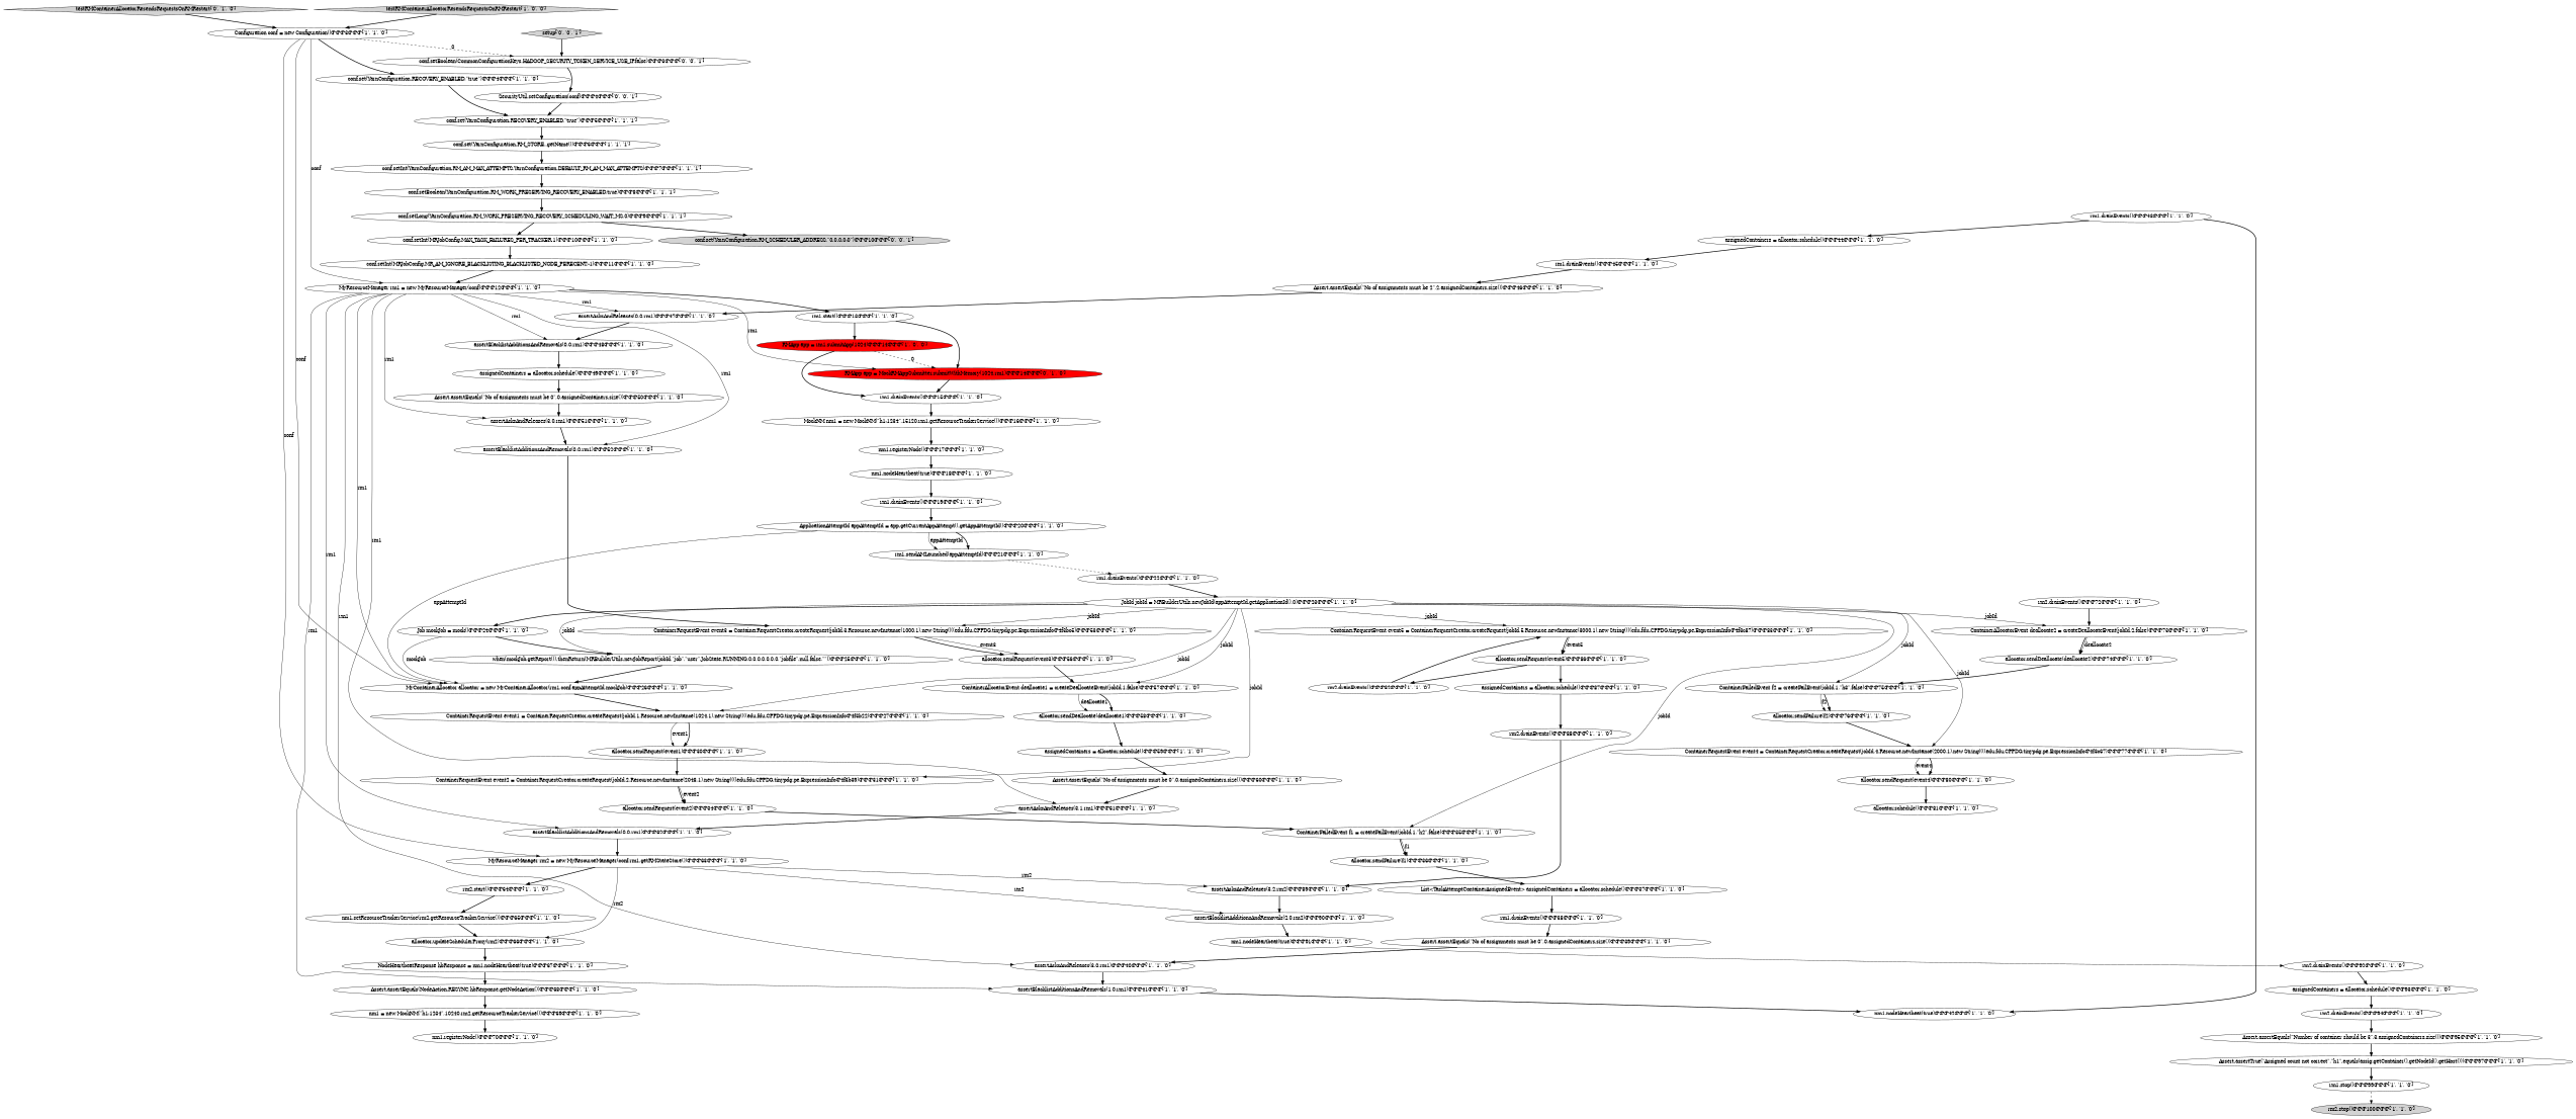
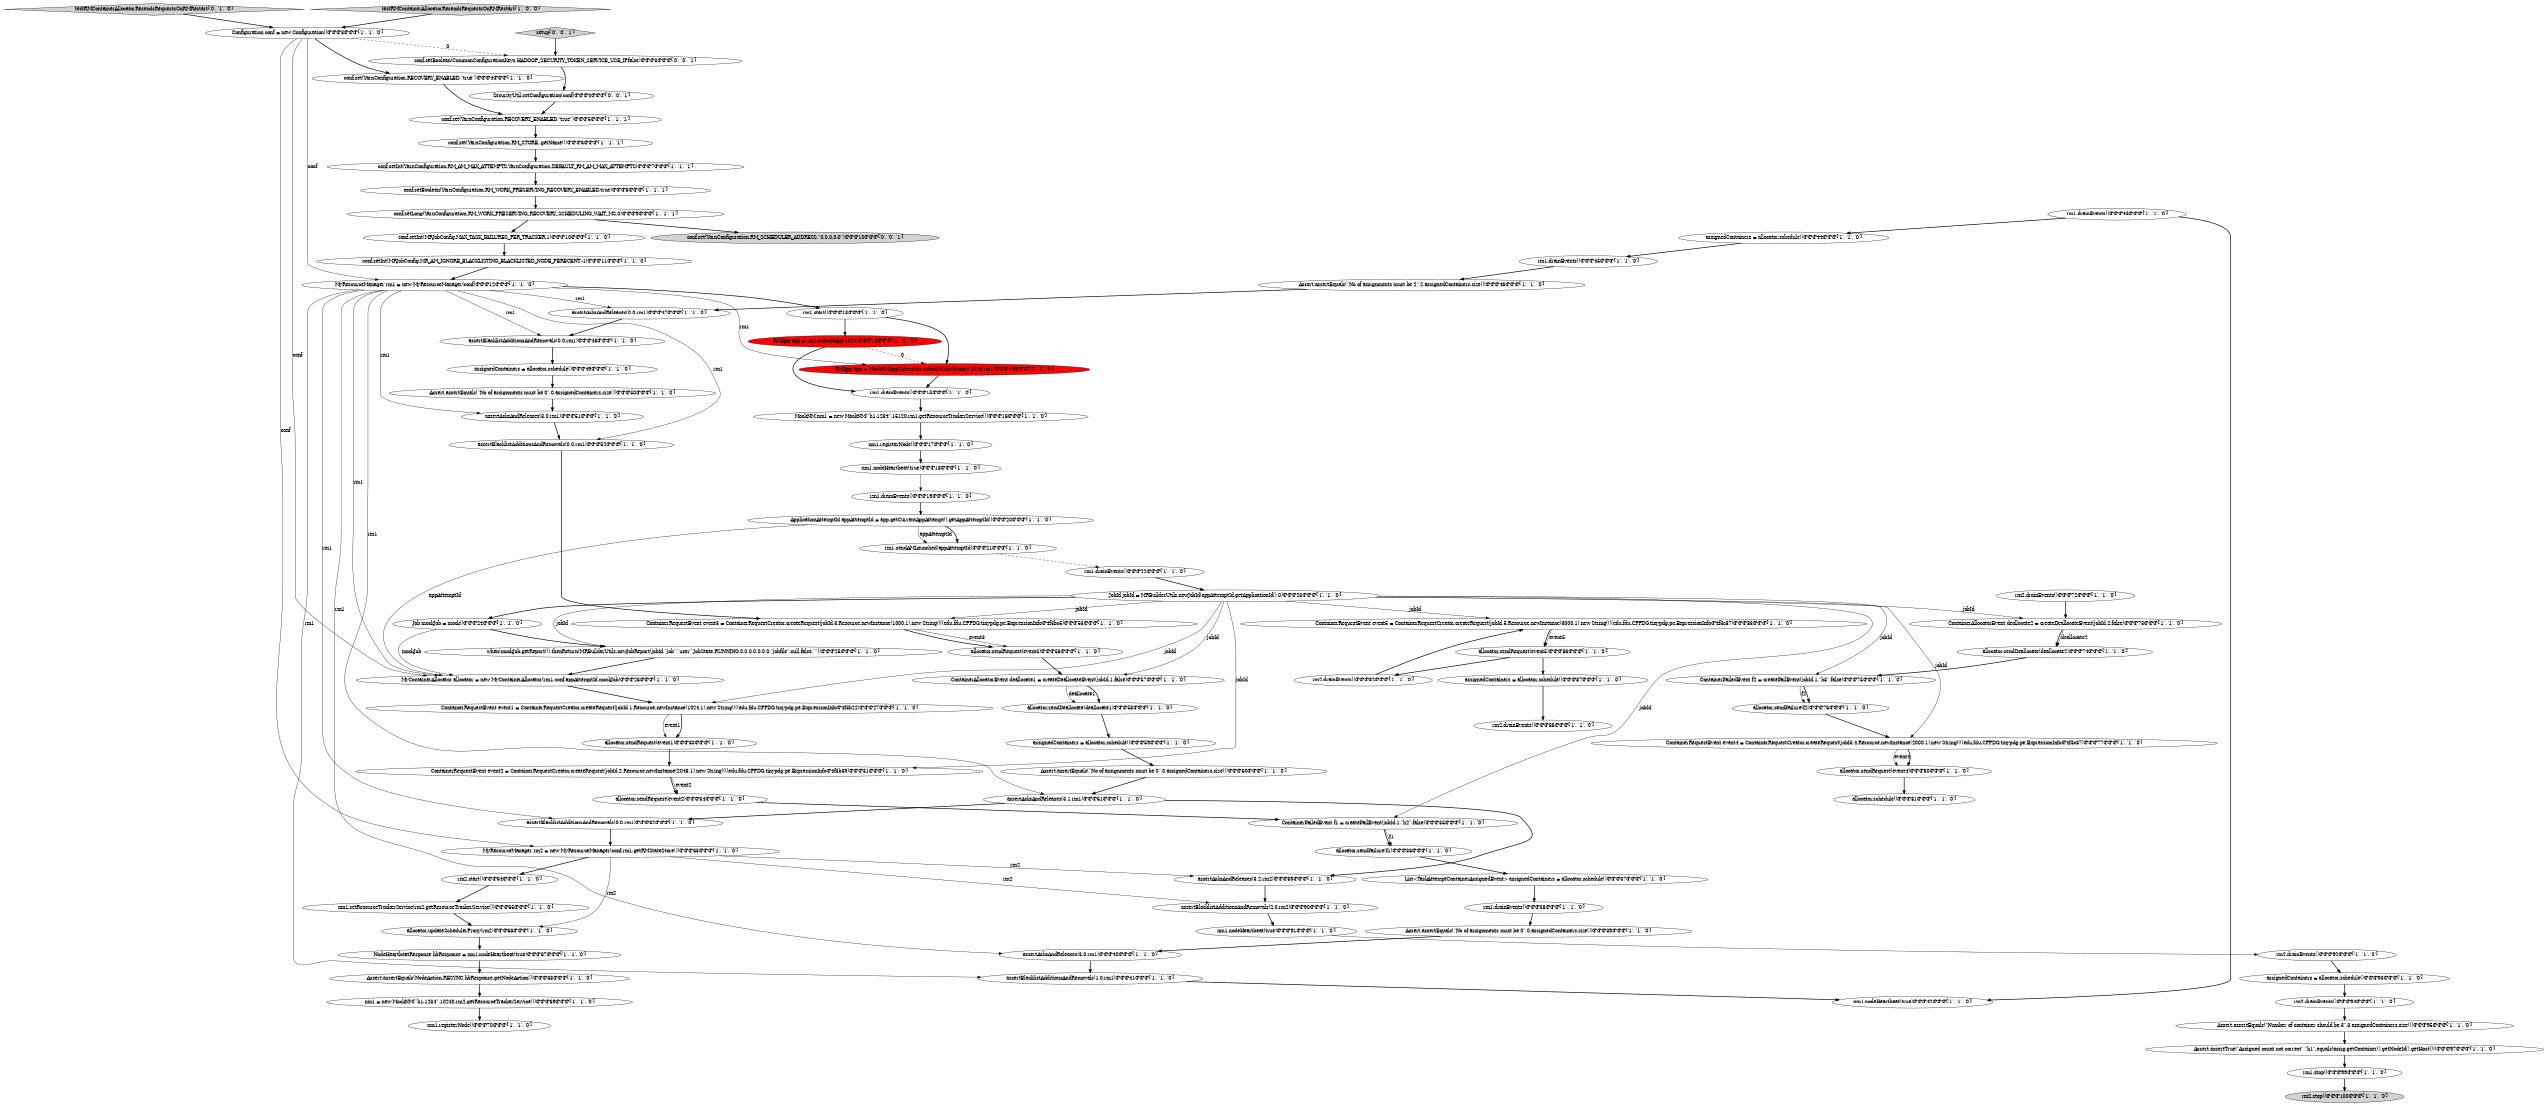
  digraph {
    node [fillcolor=white shape=ellipse style=filled]
    edge [style=bold]
    n1 [label="allocator.schedule()@@@81@@@['1', '1', '0']"]
    n2 [label="rm2.drainEvents()@@@82@@@['1', '1', '0']"]
    n3 [label="ContainerRequestEvent event5 = ContainerRequestCreator.createRequest(jobId,5,Resource.newInstance(3000,1),new String((((edu.fdu.CPPDG.tinypdg.pe.ExpressionInfo@4f3c87)@@@83@@@['1', '1', '0']"]
    n4 [label="rm1.start()@@@13@@@['1', '1', '0']"]
    n5 [fillcolor=red label="RMApp app = rm1.submitApp(1024)@@@14@@@['1', '0', '0']"]
    n6 [fillcolor=red label="RMApp app = MockRMAppSubmitter.submitWithMemory(1024,rm1)@@@14@@@['0', '1', '0']"]
    n7 [label="rm1.drainEvents()@@@15@@@['1', '1', '0']"]
    n8 [fillcolor=lightgray label="conf.set(YarnConfiguration.RM_SCHEDULER_ADDRESS,\"0.0.0.0:0\")@@@10@@@['0', '0', '1']"]
    n9 [label="MockNM nm1 = new MockNM(\"h1:1234\",15120,rm1.getResourceTrackerService())@@@16@@@['1', '1', '0']"]
    n10 [label="nm1.registerNode()@@@17@@@['1', '1', '0']"]
    n11 [label="allocator.sendFailure(f1)@@@36@@@['1', '1', '0']"]
    n12 [label="List<TaskAttemptContainerAssignedEvent> assignedContainers = allocator.schedule()@@@37@@@['1', '1', '0']"]
    n13 [label="rm1.drainEvents()@@@38@@@['1', '1', '0']"]
    n14 [label="rm1.drainEvents()@@@22@@@['1', '1', '0']"]
    n15 [label="JobId jobId = MRBuilderUtils.newJobId(appAttemptId.getApplicationId(),0)@@@23@@@['1', '1', '0']"]
    n16 [label="ContainerFailedEvent f1 = createFailEvent(jobId,1,\"h2\",false)@@@35@@@['1', '1', '0']"]
    n17 [label="ContainerFailedEvent f2 = createFailEvent(jobId,1,\"h3\",false)@@@75@@@['1', '1', '0']"]
    n18 [label="ContainerAllocatorEvent deallocate2 = createDeallocateEvent(jobId,2,false)@@@73@@@['1', '1', '0']"]
    n19 [label="ContainerRequestEvent event1 = ContainerRequestCreator.createRequest(jobId,1,Resource.newInstance(1024,1),new String((((edu.fdu.CPPDG.tinypdg.pe.ExpressionInfo@4f3b22)@@@27@@@['1', '1', '0']"]
    n20 [label="when(mockJob.getReport()).thenReturn(MRBuilderUtils.newJobReport(jobId,\"job\",\"user\",JobState.RUNNING,0,0,0,0,0,0,0,\"jobfile\",null,false,\"\"))@@@25@@@['1', '1', '0']"]
    n21 [label="ContainerAllocatorEvent deallocate1 = createDeallocateEvent(jobId,1,false)@@@57@@@['1', '1', '0']"]
    n22 [label="ContainerRequestEvent event4 = ContainerRequestCreator.createRequest(jobId,4,Resource.newInstance(2000,1),new String((((edu.fdu.CPPDG.tinypdg.pe.ExpressionInfo@4f3c67)@@@77@@@['1', '1', '0']"]
    n23 [label="ContainerRequestEvent event2 = ContainerRequestCreator.createRequest(jobId,2,Resource.newInstance(2048,1),new String((((edu.fdu.CPPDG.tinypdg.pe.ExpressionInfo@4f3b39)@@@31@@@['1', '1', '0']"]
    n24 [label="ContainerRequestEvent event3 = ContainerRequestCreator.createRequest(jobId,3,Resource.newInstance(1000,1),new String((((edu.fdu.CPPDG.tinypdg.pe.ExpressionInfo@4f3bc5)@@@53@@@['1', '1', '0']"]
    n25 [label="Job mockJob = mock()@@@24@@@['1', '1', '0']"]
    n26 [label="conf.setBoolean(YarnConfiguration.RM_WORK_PRESERVING_RECOVERY_ENABLED,true)@@@8@@@['1', '1', '1']"]
    n27 [label="conf.setLong(YarnConfiguration.RM_WORK_PRESERVING_RECOVERY_SCHEDULING_WAIT_MS,0)@@@9@@@['1', '1', '1']"]
    n28 [label="conf.setInt(MRJobConfig.MAX_TASK_FAILURES_PER_TRACKER,1)@@@10@@@['1', '1', '0']"]
    n29 [label="Assert.assertEquals(\"No of assignments must be 2\",2,assignedContainers.size())@@@46@@@['1', '1', '0']"]
    n30 [label="assertAsksAndReleases(0,0,rm1)@@@47@@@['1', '1', '0']"]
    n31 [label="assertBlacklistAdditionsAndRemovals(0,0,rm1)@@@48@@@['1', '1', '0']"]
    n32 [label="Assert.assertEquals(\"No of assignments must be 0\",0,assignedContainers.size())@@@39@@@['1', '1', '0']"]
    n33 [label="assertAsksAndReleases(3,0,rm1)@@@40@@@['1', '1', '0']"]
    n34 [label="assertBlacklistAdditionsAndRemovals(1,0,rm1)@@@41@@@['1', '1', '0']"]
    n35 [label="SecurityUtil.setConfiguration(conf)@@@4@@@['0', '0', '1']"]
    n36 [label="conf.set(YarnConfiguration.RECOVERY_ENABLED,\"true\")@@@5@@@['1', '1', '1']"]
    n37 [label="conf.set(YarnConfiguration.RM_STORE,.getName())@@@6@@@['1', '1', '1']"]
    n38 [label="allocator.sendFailure(f2)@@@76@@@['1', '1', '0']"]
    n39 [label="allocator.sendDeallocate(deallocate2)@@@74@@@['1', '1', '0']"]
    n40 [label="allocator.sendRequest(event1)@@@30@@@['1', '1', '0']"]
    n41 [label="MyContainerAllocator allocator = new MyContainerAllocator(rm1,conf,appAttemptId,mockJob)@@@26@@@['1', '1', '0']"]
    n42 [label="allocator.sendDeallocate(deallocate1)@@@58@@@['1', '1', '0']"]
    n43 [label="allocator.sendRequest(event4)@@@80@@@['1', '1', '0']"]
    n44 [label="allocator.sendRequest(event2)@@@34@@@['1', '1', '0']"]
    n45 [label="allocator.sendRequest(event3)@@@56@@@['1', '1', '0']"]
    n46 [label="allocator.sendRequest(event5)@@@86@@@['1', '1', '0']"]
    n47 [label="nm1.nodeHeartbeat(true)@@@91@@@['1', '1', '0']"]
    n48 [label="rm2.drainEvents()@@@92@@@['1', '1', '0']"]
    n49 [label="assignedContainers = allocator.schedule()@@@93@@@['1', '1', '0']"]
    n50 [label="rm2.drainEvents()@@@94@@@['1', '1', '0']"]
    n51 [label="Assert.assertEquals(\"Number of container should be 3\",3,assignedContainers.size())@@@95@@@['1', '1', '0']"]
    n52 [fillcolor=lightgray label="testRMContainerAllocatorResendsRequestsOnRMRestart['0', '1', '0']" shape=diamond]
    n53 [label="Configuration conf = new Configuration()@@@3@@@['1', '1', '0']"]
    n54 [label="MyResourceManager rm2 = new MyResourceManager(conf,rm1.getRMStateStore())@@@63@@@['1', '1', '0']"]
    n55 [label="conf.setBoolean(CommonConfigurationKeys.HADOOP_SECURITY_TOKEN_SERVICE_USE_IP,false)@@@3@@@['0', '0', '1']"]
    n56 [label="conf.set(YarnConfiguration.RECOVERY_ENABLED,\"true\")@@@4@@@['1', '1', '0']"]
    n57 [label="MyResourceManager rm1 = new MyResourceManager(conf)@@@12@@@['1', '1', '0']"]
    n58 [label="nm1.nodeHeartbeat(true)@@@42@@@['1', '1', '0']"]
    n59 [label="rm1.drainEvents()@@@19@@@['1', '1', '0']"]
    n60 [label="ApplicationAttemptId appAttemptId = app.getCurrentAppAttempt().getAppAttemptId()@@@20@@@['1', '1', '0']"]
    n61 [label="rm1.sendAMLaunched(appAttemptId)@@@21@@@['1', '1', '0']"]
    n62 [label="assertBlacklistAdditionsAndRemovals(0,0,rm1)@@@62@@@['1', '1', '0']"]
    n63 [label="assertBlacklistAdditionsAndRemovals(2,0,rm2)@@@90@@@['1', '1', '0']"]
    n64 [label="assertAsksAndReleases(3,2,rm2)@@@89@@@['1', '1', '0']"]
    n65 [label="allocator.updateSchedulerProxy(rm2)@@@66@@@['1', '1', '0']"]
    n66 [label="rm2.start()@@@64@@@['1', '1', '0']"]
    n67 [label="nm1.registerNode()@@@70@@@['1', '1', '0']"]
    n68 [label="rm1.drainEvents()@@@43@@@['1', '1', '0']"]
    n69 [label="assignedContainers = allocator.schedule()@@@44@@@['1', '1', '0']"]
    n70 [label="rm2.drainEvents()@@@88@@@['1', '1', '0']"]
    n71 [label="conf.setInt(YarnConfiguration.RM_AM_MAX_ATTEMPTS,YarnConfiguration.DEFAULT_RM_AM_MAX_ATTEMPTS)@@@7@@@['1', '1', '1']"]
    n72 [label="nm1.setResourceTrackerService(rm2.getResourceTrackerService())@@@65@@@['1', '1', '0']"]
    n73 [label="NodeHeartbeatResponse hbResponse = nm1.nodeHeartbeat(true)@@@67@@@['1', '1', '0']"]
    n74 [label="Assert.assertTrue(\"Assigned count not correct\",\"h1\".equals(assig.getContainer().getNodeId().getHost()))@@@97@@@['1', '1', '0']"]
    n75 [fillcolor=lightgray label="rm2.stop()@@@100@@@['1', '1', '0']"]
    n76 [label="rm2.drainEvents()@@@72@@@['1', '1', '0']"]
    n77 [label="assignedContainers = allocator.schedule()@@@59@@@['1', '1', '0']"]
    n78 [label="Assert.assertEquals(\"No of assignments must be 0\",0,assignedContainers.size())@@@60@@@['1', '1', '0']"]
    n79 [label="assertAsksAndReleases(3,1,rm1)@@@61@@@['1', '1', '0']"]
    n80 [label="conf.setInt(MRJobConfig.MR_AM_IGNORE_BLACKLISTING_BLACKLISTED_NODE_PERECENT,-1)@@@11@@@['1', '1', '0']"]
    n81 [label="rm1.drainEvents()@@@45@@@['1', '1', '0']"]
    n82 [label="assertAsksAndReleases(3,0,rm1)@@@51@@@['1', '1', '0']"]
    n83 [label="assertBlacklistAdditionsAndRemovals(0,0,rm1)@@@52@@@['1', '1', '0']"]
    n84 [fillcolor=lightgray label="setup['0', '0', '1']" shape=diamond]
    n85 [label="assignedContainers = allocator.schedule()@@@87@@@['1', '1', '0']"]
    n86 [label="nm1.nodeHeartbeat(true)@@@18@@@['1', '1', '0']"]
    n87 [label="Assert.assertEquals(\"No of assignments must be 0\",0,assignedContainers.size())@@@50@@@['1', '1', '0']"]
    n88 [label="assignedContainers = allocator.schedule()@@@49@@@['1', '1', '0']"]
    n89 [label="rm1.stop()@@@99@@@['1', '1', '0']"]
    n90 [label="Assert.assertEquals(NodeAction.RESYNC,hbResponse.getNodeAction())@@@68@@@['1', '1', '0']"]
    n91 [label="nm1 = new MockNM(\"h1:1234\",10240,rm2.getResourceTrackerService())@@@69@@@['1', '1', '0']"]
    n92 [fillcolor=lightgray label="testRMContainerAllocatorResendsRequestsOnRMRestart['1', '0', '0']" shape=diamond]
    n2 -> n3
    n3 -> n46
    n3 -> n46 [label=event5 style=solid]
    n4 -> n5
    n4 -> n6
    n5 -> n6 [label=0 style=dashed]
    n5 -> n7
    n6 -> n7
    n7 -> n9
    n9 -> n10
    n10 -> n86
    n11 -> n12
    n12 -> n13
    n13 -> n32
    n14 -> n15
    n15 -> n3 [label=jobId style=solid]
    n15 -> n16 [label=jobId style=solid]
    n15 -> n17 [label=jobId style=solid]
    n15 -> n18 [label=jobId style=solid]
    n15 -> n19 [label=jobId style=solid]
    n15 -> n20 [label=jobId style=solid]
    n15 -> n21 [label=jobId style=solid]
    n15 -> n22 [label=jobId style=solid]
    n15 -> n23 [label=jobId style=solid]
    n15 -> n24 [label=jobId style=solid]
    n15 -> n25
    n16 -> n11 [label=f1 style=solid]
    n16 -> n11
    n17 -> n38 [label=f2 style=solid]
    n17 -> n38
    n18 -> n39
    n18 -> n39 [label=deallocate2 style=solid]
    n19 -> n40 [label=event1 style=solid]
    n19 -> n40
    n20 -> n41
    n21 -> n42 [label=deallocate1 style=solid]
    n21 -> n42
    n22 -> n43 [label=event4 style=solid]
    n22 -> n43
    n23 -> n44 [label=event2 style=solid]
    n23 -> n44
    n24 -> n45 [label=event3 style=solid]
    n24 -> n45
    n25 -> n20
    n25 -> n41 [label=mockJob style=solid]
    n26 -> n27
    n27 -> n8
    n27 -> n28
    n28 -> n80
    n29 -> n30
    n30 -> n31
    n31 -> n88
    n32 -> n33
    n33 -> n34
    n34 -> n58
    n35 -> n36
    n36 -> n37
    n37 -> n71
    n38 -> n22
    n39 -> n17
    n40 -> n23
    n41 -> n19
    n42 -> n77
    n43 -> n1
    n44 -> n16
    n45 -> n21
    n46 -> n2
    n46 -> n85
    n47 -> n48 [style=solid]
    n48 -> n49
    n49 -> n50
    n50 -> n51
    n51 -> n74
    n52 -> n53
    n53 -> n41 [label=conf style=solid]
    n53 -> n54 [label=conf style=solid]
    n53 -> n55 [label=0 style=dashed]
    n53 -> n56
    n53 -> n57 [label=conf style=solid]
    n54 -> n63 [label=rm2 style=solid]
    n54 -> n64 [label=rm2 style=solid]
    n54 -> n65 [label=rm2 style=solid]
    n54 -> n66
    n55 -> n35
    n56 -> n36
    n57 -> n4
    n57 -> n6 [label=rm1 style=solid]
    n57 -> n30 [label=rm1 style=solid]
    n57 -> n31 [label=rm1 style=solid]
    n57 -> n33 [label=rm1 style=solid]
    n57 -> n34 [label=rm1 style=solid]
    n57 -> n41 [label=rm1 style=solid]
    n57 -> n62 [label=rm1 style=solid]
    n57 -> n79 [label=rm1 style=solid]
    n57 -> n82 [label=rm1 style=solid]
    n57 -> n83 [label=rm1 style=solid]
    n59 -> n60
    n60 -> n41 [label=appAttemptId style=solid]
    n60 -> n61
    n60 -> n61 [label=appAttemptId style=solid]
    n61 -> n14 [style=dashed]
    n62 -> n54
    n63 -> n47
    n64 -> n63
    n65 -> n73
    n66 -> n72
    n68 -> n58
    n68 -> n69
    n69 -> n81
-   n70 -> n64
+   n79 -> n64
    n71 -> n26
    n72 -> n65
    n73 -> n90
    n74 -> n89
    n76 -> n18
    n77 -> n78
    n78 -> n79
    n79 -> n62
    n80 -> n57
    n81 -> n29
    n82 -> n83
    n83 -> n24
    n84 -> n55
    n85 -> n70
-   n86 -> n59
+   n86 -> n59 [style=solid]
    n87 -> n82
    n88 -> n87
-   n89 -> n75 [style=dashed]
+   n89 -> n75
    n90 -> n91
    n91 -> n67
    n92 -> n53
  }
